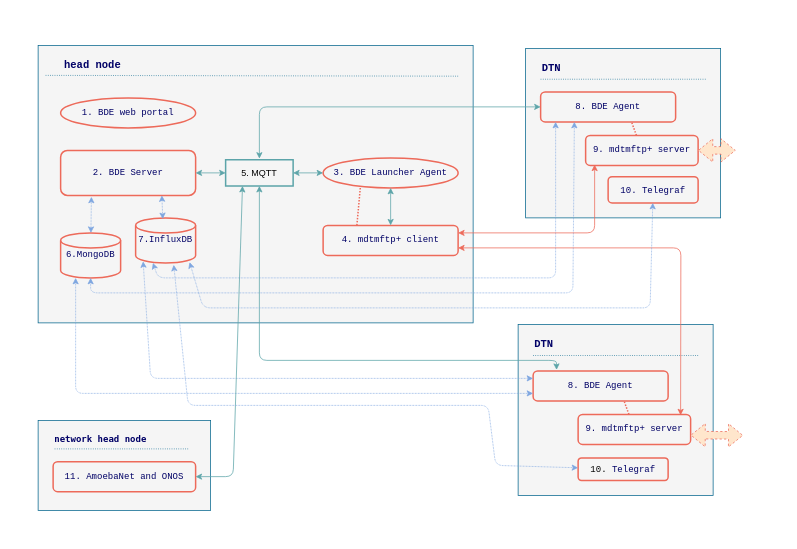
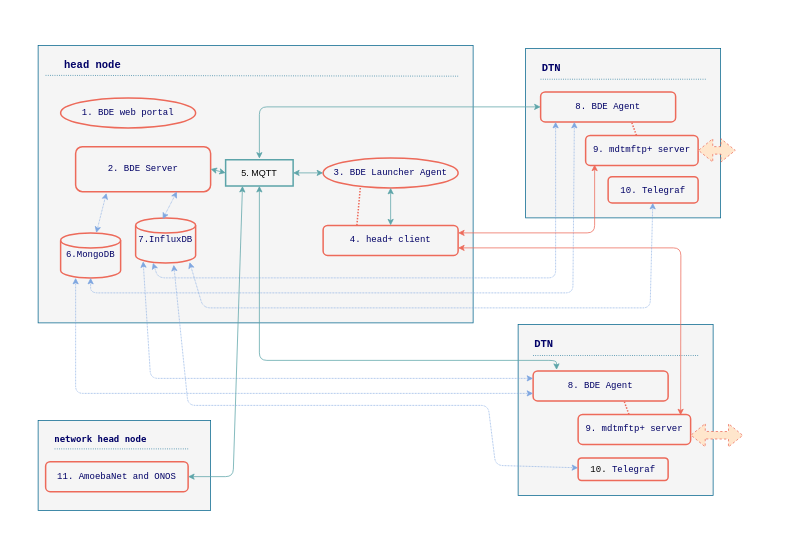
  <mxCell id="0" />
  <mxCell id="1" parent="0" />
  <mxCell id="2" value="" style="rounded=0;whiteSpace=wrap;html=1;shadow=0;strokeWidth=1;fillColor=#ffffff;strokeColor=none;" parent="1" vertex="1"><mxGeometry x="20" y="20" width="1020" height="690" as="geometry" /></mxCell>
  <mxCell id="3" value="&lt;pre&gt;&lt;br&gt;&lt;/pre&gt;" style="rounded=0;whiteSpace=wrap;html=1;strokeWidth=1;fillColor=#f5f5f5;strokeColor=#05668d;fontColor=#333333;" parent="1" vertex="1"><mxGeometry x="50" y="60" width="580" height="370" as="geometry" /></mxCell>
  <mxCell id="4" value="&lt;div style=&quot;font-size: 14px&quot;&gt;&lt;font style=&quot;font-size: 14px&quot;&gt;head node&lt;/font&gt;&lt;/div&gt;" style="text;html=1;strokeColor=none;fillColor=none;spacing=5;spacingTop=-20;whiteSpace=wrap;overflow=hidden;rounded=0;dashed=1;fontStyle=1;fontColor=#000066;fontFamily=Courier New;verticalAlign=bottom;" parent="1" vertex="1"><mxGeometry x="80" y="80" width="120" height="20" as="geometry" /></mxCell>
  <mxCell id="5" value="" style="endArrow=none;dashed=1;html=1;strokeWidth=1;strokeColor=#05668d;entryX=0.966;entryY=0.111;entryDx=0;entryDy=0;entryPerimeter=0;dashPattern=1 2;" parent="1" target="3" edge="1"><mxGeometry width="50" height="50" relative="1" as="geometry"><mxPoint x="60" y="100" as="sourcePoint" /><mxPoint x="580" y="100" as="targetPoint" /></mxGeometry></mxCell>
  <mxCell id="6" value="1. BDE web portal" style="ellipse;whiteSpace=wrap;html=1;strokeColor=#ed6a5a;strokeWidth=2;fillColor=none;fontFamily=Courier New;fontColor=#000066;" parent="1" vertex="1"><mxGeometry x="80" y="130" width="180" height="40" as="geometry" /></mxCell>
- <mxCell id="7" value="2. BDE Server" style="rounded=1;whiteSpace=wrap;html=1;strokeColor=#ED6A5A;strokeWidth=2;fillColor=none;fontFamily=Courier New;fontColor=#000066;" parent="1" vertex="1"><mxGeometry x="80" y="200" width="180" height="60" as="geometry" /></mxCell>
+ <mxCell id="7" value="2. BDE Server" style="rounded=1;whiteSpace=wrap;html=1;strokeColor=#ED6A5A;strokeWidth=2;fillColor=none;fontFamily=Courier New;fontColor=#000066;" parent="1" vertex="1"><mxGeometry x="100" y="195" width="180" height="60" as="geometry" /></mxCell>
  <mxCell id="8" value="6.MongoDB" style="strokeWidth=2;html=1;shape=mxgraph.flowchart.database;whiteSpace=wrap;fillColor=none;fontFamily=Courier New;fontColor=#000066;strokeColor=#ED6A5A;" parent="1" vertex="1"><mxGeometry x="80" y="310" width="80" height="60" as="geometry" /></mxCell>
  <mxCell id="9" value="7.InfluxDB" style="strokeWidth=2;html=1;shape=mxgraph.flowchart.database;whiteSpace=wrap;fillColor=none;fontFamily=Courier New;fontColor=#000066;strokeColor=#ED6A5A;" parent="1" vertex="1"><mxGeometry x="180" y="290" width="80" height="60" as="geometry" /></mxCell>
  <mxCell id="10" value="3. BDE Launcher Agent" style="ellipse;whiteSpace=wrap;html=1;strokeColor=#ED6A5A;strokeWidth=2;fillColor=none;fontFamily=Courier New;fontColor=#000066;" parent="1" vertex="1"><mxGeometry x="430" y="210" width="180" height="40" as="geometry" /></mxCell>
  <mxCell id="11" value="&lt;pre&gt;&lt;br&gt;&lt;/pre&gt;" style="rounded=0;whiteSpace=wrap;html=1;strokeWidth=1;fillColor=#f5f5f5;strokeColor=#05668d;fontColor=#333333;" parent="1" vertex="1"><mxGeometry x="700" y="64" width="260" height="226" as="geometry" /></mxCell>
  <mxCell id="12" value="&lt;font style=&quot;font-size: 14px&quot;&gt;&lt;span&gt;DTN&lt;/span&gt;&lt;/font&gt;" style="text;html=1;strokeColor=none;fillColor=none;align=left;verticalAlign=middle;whiteSpace=wrap;rounded=0;fontFamily=Courier New;fontColor=#000066;fontStyle=1" parent="1" vertex="1"><mxGeometry x="720" y="80" width="40" height="20" as="geometry" /></mxCell>
  <mxCell id="13" value="5. MQTT" style="rounded=0;whiteSpace=wrap;html=1;shadow=0;strokeColor=#5ca4a9;strokeWidth=2;fillColor=none;gradientColor=#ffffff;" parent="1" vertex="1"><mxGeometry x="300" y="212.5" width="90" height="35" as="geometry" /></mxCell>
- <mxCell id="14" value="4. mdtmftp+ client" style="rounded=1;whiteSpace=wrap;html=1;strokeColor=#ED6A5A;strokeWidth=2;fillColor=none;fontFamily=Courier New;fontColor=#000066;" parent="1" vertex="1"><mxGeometry x="430" y="300" width="180" height="40" as="geometry" /></mxCell>
+ <mxCell id="14" value="4. head+ client" style="rounded=1;whiteSpace=wrap;html=1;strokeColor=#ED6A5A;strokeWidth=2;fillColor=none;fontFamily=Courier New;fontColor=#000066;" parent="1" vertex="1"><mxGeometry x="430" y="300" width="180" height="40" as="geometry" /></mxCell>
  <mxCell id="15" value="" style="endArrow=classic;startArrow=classic;html=1;shadow=0;strokeColor=#7EA6E0;strokeWidth=1;entryX=0.228;entryY=1.032;entryDx=0;entryDy=0;entryPerimeter=0;dashed=1;dashPattern=1 1;" parent="1" source="8" target="7" edge="1"><mxGeometry width="50" height="50" relative="1" as="geometry"><mxPoint x="-20" y="490" as="sourcePoint" /><mxPoint x="125" y="260" as="targetPoint" /><Array as="points" /></mxGeometry></mxCell>
  <mxCell id="16" value="" style="endArrow=classic;startArrow=classic;html=1;shadow=0;strokeColor=#7EA6E0;strokeWidth=1;entryX=0.75;entryY=1;entryDx=0;entryDy=0;exitX=0.452;exitY=0.026;exitDx=0;exitDy=0;exitPerimeter=0;dashed=1;dashPattern=1 1;" parent="1" source="9" target="7" edge="1"><mxGeometry width="50" height="50" relative="1" as="geometry"><mxPoint x="210" y="310" as="sourcePoint" /><mxPoint x="221" y="274" as="targetPoint" /></mxGeometry></mxCell>
  <mxCell id="17" value="8. BDE Agent" style="rounded=1;whiteSpace=wrap;html=1;strokeColor=#ED6A5A;strokeWidth=2;fillColor=none;fontFamily=Courier New;fontColor=#000066;" parent="1" vertex="1"><mxGeometry x="720" y="122" width="180" height="40" as="geometry" /></mxCell>
  <mxCell id="18" value="" style="endArrow=classic;startArrow=classic;html=1;shadow=0;strokeColor=#5CA4A9;strokeWidth=1;entryX=0;entryY=0.5;entryDx=0;entryDy=0;" parent="1" target="17" edge="1"><mxGeometry width="50" height="50" relative="1" as="geometry"><mxPoint x="345" y="211" as="sourcePoint" /><mxPoint x="30" y="420" as="targetPoint" /><Array as="points"><mxPoint x="345" y="142" /></Array></mxGeometry></mxCell>
  <mxCell id="19" value="" style="endArrow=classic;startArrow=classic;html=1;shadow=0;strokeColor=#5CA4A9;strokeWidth=1;entryX=1;entryY=0.5;entryDx=0;entryDy=0;exitX=0;exitY=0.5;exitDx=0;exitDy=0;" parent="1" source="13" target="7" edge="1"><mxGeometry width="50" height="50" relative="1" as="geometry"><mxPoint x="-20" y="470" as="sourcePoint" /><mxPoint x="30" y="420" as="targetPoint" /></mxGeometry></mxCell>
  <mxCell id="20" value="" style="endArrow=classic;startArrow=classic;html=1;shadow=0;strokeColor=#5CA4A9;strokeWidth=1;exitX=1;exitY=0.5;exitDx=0;exitDy=0;entryX=0;entryY=0.5;entryDx=0;entryDy=0;" parent="1" source="13" target="10" edge="1"><mxGeometry width="50" height="50" relative="1" as="geometry"><mxPoint x="-20" y="470" as="sourcePoint" /><mxPoint x="30" y="420" as="targetPoint" /></mxGeometry></mxCell>
  <mxCell id="21" value="" style="endArrow=classic;startArrow=classic;html=1;shadow=0;strokeColor=#5CA4A9;strokeWidth=1;entryX=0.5;entryY=1;entryDx=0;entryDy=0;exitX=0.5;exitY=0;exitDx=0;exitDy=0;" parent="1" source="14" target="10" edge="1"><mxGeometry width="50" height="50" relative="1" as="geometry"><mxPoint x="-20" y="470" as="sourcePoint" /><mxPoint x="30" y="420" as="targetPoint" /></mxGeometry></mxCell>
  <mxCell id="22" value="9. mdtmftp+ server" style="rounded=1;whiteSpace=wrap;html=1;strokeColor=#ED6A5A;strokeWidth=2;fillColor=none;fontFamily=Courier New;fontColor=#000066;" parent="1" vertex="1"><mxGeometry x="780" y="180" width="150" height="40" as="geometry" /></mxCell>
  <mxCell id="23" value="" style="endArrow=classic;startArrow=classic;html=1;shadow=0;strokeColor=#7EA6E0;strokeWidth=1;entryX=0.288;entryY=1;entryDx=0;entryDy=0;entryPerimeter=0;dashed=1;dashPattern=1 1;exitX=0.111;exitY=1;exitDx=0;exitDy=0;exitPerimeter=0;" parent="1" source="17" target="9" edge="1"><mxGeometry width="50" height="50" relative="1" as="geometry"><mxPoint x="740" y="170" as="sourcePoint" /><mxPoint x="230.19" y="349.897" as="targetPoint" /><Array as="points"><mxPoint x="740" y="370" /><mxPoint x="210" y="370" /></Array></mxGeometry></mxCell>
  <mxCell id="24" value="" style="endArrow=classic;startArrow=classic;html=1;shadow=0;strokeColor=#7EA6E0;strokeWidth=1;entryX=0.5;entryY=1;entryDx=0;entryDy=0;entryPerimeter=0;dashed=1;dashPattern=1 1;exitX=0.25;exitY=1;exitDx=0;exitDy=0;" parent="1" source="17" target="8" edge="1"><mxGeometry width="50" height="50" relative="1" as="geometry"><mxPoint x="763" y="170" as="sourcePoint" /><mxPoint x="229.69" y="359.897" as="targetPoint" /><Array as="points"><mxPoint x="763" y="390" /><mxPoint x="120" y="390" /></Array></mxGeometry></mxCell>
  <mxCell id="25" value="" style="endArrow=classic;startArrow=classic;html=1;shadow=0;strokeColor=#ED6A5A;strokeWidth=1;exitX=1;exitY=0.25;exitDx=0;exitDy=0;entryX=0.08;entryY=0.975;entryDx=0;entryDy=0;entryPerimeter=0;" parent="1" source="14" target="22" edge="1"><mxGeometry width="50" height="50" relative="1" as="geometry"><mxPoint x="40" y="490" as="sourcePoint" /><mxPoint x="90" y="440" as="targetPoint" /><Array as="points"><mxPoint x="792" y="310" /></Array></mxGeometry></mxCell>
  <mxCell id="26" value="" style="endArrow=none;dashed=1;html=1;shadow=0;strokeColor=#ED6A5A;strokeWidth=2;entryX=0.25;entryY=1;entryDx=0;entryDy=0;exitX=0.25;exitY=0;exitDx=0;exitDy=0;dashPattern=1 1;" parent="1" source="14" target="10" edge="1"><mxGeometry width="50" height="50" relative="1" as="geometry"><mxPoint x="-20" y="490" as="sourcePoint" /><mxPoint x="30" y="440" as="targetPoint" /></mxGeometry></mxCell>
  <mxCell id="27" value="" style="endArrow=none;dashed=1;html=1;shadow=0;dashPattern=1 1;strokeColor=#ED6A5A;strokeWidth=2;entryX=0.676;entryY=1.033;entryDx=0;entryDy=0;entryPerimeter=0;" parent="1" source="22" target="17" edge="1"><mxGeometry width="50" height="50" relative="1" as="geometry"><mxPoint x="-30" y="456" as="sourcePoint" /><mxPoint x="20" y="406" as="targetPoint" /></mxGeometry></mxCell>
  <mxCell id="28" value="" style="endArrow=none;dashed=1;html=1;entryX=0.077;entryY=0.182;entryDx=0;entryDy=0;entryPerimeter=0;exitX=0.923;exitY=0.182;exitDx=0;exitDy=0;exitPerimeter=0;dashPattern=1 2;strokeColor=#05668D;" parent="1" source="11" target="11" edge="1"><mxGeometry width="50" height="50" relative="1" as="geometry"><mxPoint x="260" y="530" as="sourcePoint" /><mxPoint x="310" y="480" as="targetPoint" /></mxGeometry></mxCell>
  <mxCell id="29" value="&lt;pre&gt;&lt;br&gt;&lt;/pre&gt;" style="rounded=0;whiteSpace=wrap;html=1;strokeWidth=1;fillColor=#f5f5f5;strokeColor=#05668d;fontColor=#333333;" parent="1" vertex="1"><mxGeometry x="690" y="432" width="260" height="228" as="geometry" /></mxCell>
  <mxCell id="30" value="" style="endArrow=none;dashed=1;html=1;entryX=0.077;entryY=0.182;entryDx=0;entryDy=0;entryPerimeter=0;exitX=0.923;exitY=0.182;exitDx=0;exitDy=0;exitPerimeter=0;dashPattern=1 2;strokeColor=#05668D;" parent="1" source="29" target="29" edge="1"><mxGeometry width="50" height="50" relative="1" as="geometry"><mxPoint x="250" y="877.5" as="sourcePoint" /><mxPoint x="300" y="827.5" as="targetPoint" /></mxGeometry></mxCell>
  <mxCell id="31" value="&lt;font style=&quot;font-size: 14px&quot;&gt;&lt;span&gt;DTN&lt;/span&gt;&lt;/font&gt;" style="text;html=1;strokeColor=none;fillColor=none;align=left;verticalAlign=middle;whiteSpace=wrap;rounded=0;fontFamily=Courier New;fontColor=#000066;fontStyle=1" parent="1" vertex="1"><mxGeometry x="710" y="447.5" width="40" height="20" as="geometry" /></mxCell>
  <mxCell id="32" value="8. BDE Agent" style="rounded=1;whiteSpace=wrap;html=1;strokeColor=#ED6A5A;strokeWidth=2;fillColor=none;fontFamily=Courier New;fontColor=#000066;" parent="1" vertex="1"><mxGeometry x="710" y="494" width="180" height="40" as="geometry" /></mxCell>
  <mxCell id="33" value="9. mdtmftp+ server" style="rounded=1;whiteSpace=wrap;html=1;strokeColor=#ED6A5A;strokeWidth=2;fillColor=none;fontFamily=Courier New;fontColor=#000066;" parent="1" vertex="1"><mxGeometry x="770" y="552" width="150" height="40" as="geometry" /></mxCell>
  <mxCell id="34" value="" style="endArrow=none;dashed=1;html=1;shadow=0;dashPattern=1 1;strokeColor=#ED6A5A;strokeWidth=2;entryX=0.676;entryY=1.033;entryDx=0;entryDy=0;entryPerimeter=0;" parent="1" source="33" target="32" edge="1"><mxGeometry width="50" height="50" relative="1" as="geometry"><mxPoint x="-30" y="837.5" as="sourcePoint" /><mxPoint x="20" y="787.5" as="targetPoint" /></mxGeometry></mxCell>
  <mxCell id="35" value="" style="endArrow=classic;startArrow=classic;html=1;strokeColor=#7EA6E0;entryX=0;entryY=0.25;entryDx=0;entryDy=0;dashed=1;dashPattern=1 1;" parent="1" target="32" edge="1"><mxGeometry width="50" height="50" relative="1" as="geometry"><mxPoint x="190" y="348" as="sourcePoint" /><mxPoint x="80" y="610" as="targetPoint" /><Array as="points"><mxPoint x="200" y="504" /></Array></mxGeometry></mxCell>
  <mxCell id="36" value="" style="endArrow=classic;startArrow=classic;html=1;strokeColor=#7EA6E0;entryX=0;entryY=0.75;entryDx=0;entryDy=0;dashed=1;dashPattern=1 1;" parent="1" target="32" edge="1"><mxGeometry width="50" height="50" relative="1" as="geometry"><mxPoint x="100" y="370" as="sourcePoint" /><mxPoint x="730" y="443.667" as="targetPoint" /><Array as="points"><mxPoint x="100" y="524" /></Array></mxGeometry></mxCell>
  <mxCell id="37" value="" style="endArrow=classic;startArrow=classic;html=1;shadow=0;strokeColor=#ED6A5A;strokeWidth=1;exitX=1;exitY=0.75;exitDx=0;exitDy=0;entryX=0.911;entryY=0.029;entryDx=0;entryDy=0;entryPerimeter=0;" parent="1" source="14" target="33" edge="1"><mxGeometry width="50" height="50" relative="1" as="geometry"><mxPoint x="620" y="320.333" as="sourcePoint" /><mxPoint x="800" y="257.833" as="targetPoint" /><Array as="points"><mxPoint x="907" y="330" /></Array></mxGeometry></mxCell>
  <mxCell id="38" value="" style="endArrow=classic;startArrow=classic;html=1;shadow=0;strokeColor=#5CA4A9;strokeWidth=1;entryX=0.174;entryY=-0.034;entryDx=0;entryDy=0;entryPerimeter=0;" parent="1" source="13" target="32" edge="1"><mxGeometry width="50" height="50" relative="1" as="geometry"><mxPoint x="345" y="250" as="sourcePoint" /><mxPoint x="741" y="490" as="targetPoint" /><Array as="points"><mxPoint x="345" y="480" /><mxPoint x="741" y="480" /></Array></mxGeometry></mxCell>
  <mxCell id="39" value="" style="shape=flexArrow;endArrow=classic;startArrow=classic;html=1;strokeColor=#ED6A5A;exitX=1;exitY=0.5;exitDx=0;exitDy=0;dashed=1;fillColor=#ffe6cc;" parent="1" source="22" edge="1"><mxGeometry width="50" height="50" relative="1" as="geometry"><mxPoint x="970" y="247.5" as="sourcePoint" /><mxPoint x="980" y="200" as="targetPoint" /></mxGeometry></mxCell>
  <mxCell id="40" value="" style="shape=flexArrow;endArrow=classic;startArrow=classic;html=1;strokeColor=#ED6A5A;exitX=1;exitY=0.5;exitDx=0;exitDy=0;dashed=1;fillColor=#ffe6cc;" parent="1" edge="1"><mxGeometry width="50" height="50" relative="1" as="geometry"><mxPoint x="920" y="579.667" as="sourcePoint" /><mxPoint x="990" y="580" as="targetPoint" /></mxGeometry></mxCell>
  <mxCell id="41" value="&lt;pre&gt;&lt;br&gt;&lt;/pre&gt;" style="rounded=0;whiteSpace=wrap;html=1;strokeWidth=1;fillColor=#f5f5f5;strokeColor=#05668D;fontColor=#333333;" parent="1" vertex="1"><mxGeometry x="50" y="560" width="230" height="120" as="geometry" /></mxCell>
  <mxCell id="42" value="" style="endArrow=none;dashed=1;html=1;entryX=0.025;entryY=1.15;entryDx=0;entryDy=0;dashPattern=1 2;strokeColor=#05668D;entryPerimeter=0;" parent="1" target="43" edge="1"><mxGeometry width="50" height="50" relative="1" as="geometry"><mxPoint x="250" y="598" as="sourcePoint" /><mxPoint x="-340" y="970" as="targetPoint" /></mxGeometry></mxCell>
  <mxCell id="43" value="&lt;pre&gt;network head node&lt;/pre&gt;" style="text;html=1;strokeColor=none;fillColor=none;align=left;verticalAlign=middle;whiteSpace=wrap;rounded=0;fontFamily=Courier New;fontColor=#000066;fontStyle=1" parent="1" vertex="1"><mxGeometry x="70" y="575" width="40" height="20" as="geometry" /></mxCell>
- <mxCell id="44" value="11. AmoebaNet and ONOS" style="rounded=1;whiteSpace=wrap;html=1;strokeColor=#ED6A5A;strokeWidth=2;fillColor=none;fontFamily=Courier New;fontColor=#000066;" parent="1" vertex="1"><mxGeometry x="70" y="615" width="190" height="40" as="geometry" /></mxCell>
+ <mxCell id="44" value="11. AmoebaNet and ONOS" style="rounded=1;whiteSpace=wrap;html=1;strokeColor=#ED6A5A;strokeWidth=2;fillColor=none;fontFamily=Courier New;fontColor=#000066;" parent="1" vertex="1"><mxGeometry x="60" y="615" width="190" height="40" as="geometry" /></mxCell>
  <mxCell id="45" value="" style="endArrow=classic;startArrow=classic;html=1;entryX=0.25;entryY=1;entryDx=0;entryDy=0;exitX=1;exitY=0.5;exitDx=0;exitDy=0;strokeColor=#5CA4A9;" parent="1" source="44" target="13" edge="1"><mxGeometry width="50" height="50" relative="1" as="geometry"><mxPoint x="240" y="480" as="sourcePoint" /><mxPoint x="290" y="430" as="targetPoint" /><Array as="points"><mxPoint x="310" y="635" /></Array></mxGeometry></mxCell>
  <mxCell id="46" value="&lt;p&gt;&lt;font face=&quot;Courier New&quot; color=&quot;#000066&quot;&gt;10. Telegraf&lt;/font&gt;&lt;/p&gt;" style="rounded=1;whiteSpace=wrap;html=1;fillColor=#F5F5F5;strokeColor=#ED6A5A;strokeWidth=2;" parent="1" vertex="1"><mxGeometry x="810" y="235" width="120" height="35" as="geometry" /></mxCell>
  <mxCell id="47" value="&lt;font face=&quot;Courier New&quot;&gt;10. &lt;font color=&quot;#000066&quot;&gt;Telegraf&lt;/font&gt;&lt;/font&gt;" style="rounded=1;whiteSpace=wrap;html=1;fillColor=#F5F5F5;strokeColor=#ED6A5A;strokeWidth=2;" parent="1" vertex="1"><mxGeometry x="770" y="610" width="120" height="30" as="geometry" /></mxCell>
  <mxCell id="48" value="" style="endArrow=classic;startArrow=classic;html=1;entryX=0.9;entryY=0.983;entryDx=0;entryDy=0;entryPerimeter=0;dashed=1;dashPattern=1 1;strokeColor=#7EA6E0;" parent="1" source="46" target="9" edge="1"><mxGeometry width="50" height="50" relative="1" as="geometry"><mxPoint x="560" y="500" as="sourcePoint" /><mxPoint x="70" y="730" as="targetPoint" /><Array as="points"><mxPoint x="866" y="410" /><mxPoint x="270" y="410" /></Array></mxGeometry></mxCell>
  <mxCell id="49" value="" style="endArrow=classic;startArrow=classic;html=1;dashed=1;dashPattern=1 1;strokeColor=#7EA6E0;entryX=0.635;entryY=1.043;entryDx=0;entryDy=0;entryPerimeter=0;" parent="1" source="47" target="9" edge="1"><mxGeometry width="50" height="50" relative="1" as="geometry"><mxPoint x="20" y="780" as="sourcePoint" /><mxPoint x="70" y="730" as="targetPoint" /><Array as="points"><mxPoint x="660" y="620" /><mxPoint x="650" y="540" /><mxPoint x="250" y="540" /></Array></mxGeometry></mxCell>
